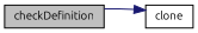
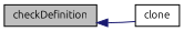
  digraph {
    rankdir=LR
    fontname=Ubuntu
    node [color=black fontname=Ubuntu fontsize=10 shape=record]
    n1 [fillcolor=grey75 fontcolor=black height=0.2 label=checkDefinition style=filled width=0.4]
    n2 [height=0.2 label=clone width=0.4]
-   n2 -> n1 [color=midnightblue dir=back fontname=Ubuntu fontsize=10 labelfontname=FreeSans labelfontsize=10 style=solid]
+   n1 -> n2 [color=midnightblue dir=back fontname=Ubuntu fontsize=10 labelfontname=FreeSans labelfontsize=10 style=solid]
  }
